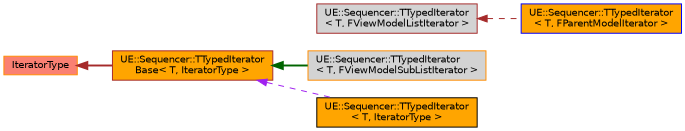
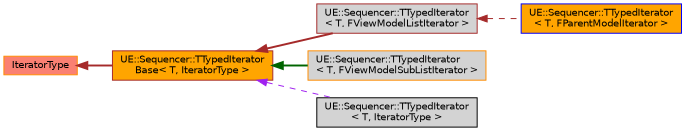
  digraph {
    rankdir=LR
    node [color=darkorange fillcolor=lightgrey fontname=Helvetica fontsize=10 shape=box style=filled]
    edge [color=brown dir=back fontname=Helvetica fontsize=10 labelfontname=Helvetica labelfontsize=10 style=bold]
    n1 [fillcolor=salmon height=0.2 label=IteratorType width=0.4]
    n2 [color=brown fillcolor=orange height=0.2 label="UE::Sequencer::TTypedIterator\lBase\< T, IteratorType \>" width=0.4]
    n3 [color=brown height=0.2 label="UE::Sequencer::TTypedIterator\l\< T, FViewModelListIterator \>" width=0.4]
    n4 [height=0.2 label="UE::Sequencer::TTypedIterator\l\< T, FViewModelSubListIterator \>" width=0.4]
-   n5 [color=black fillcolor=orange height=0.2 label="UE::Sequencer::TTypedIterator\l\< T, IteratorType \>" width=0.4]
+   n5 [color=black height=0.2 label="UE::Sequencer::TTypedIterator\l\< T, IteratorType \>" width=0.4]
    n6 [color=blue fillcolor=orange height=0.2 label="UE::Sequencer::TTypedIterator\l\< T, FParentModelIterator \>" width=0.4]
    n1 -> n2
+   n2 -> n3
    n2 -> n4 [color=darkgreen]
    n2 -> n5 [color=purple style=dashed]
    n3 -> n6 [style=dashed]
  }
